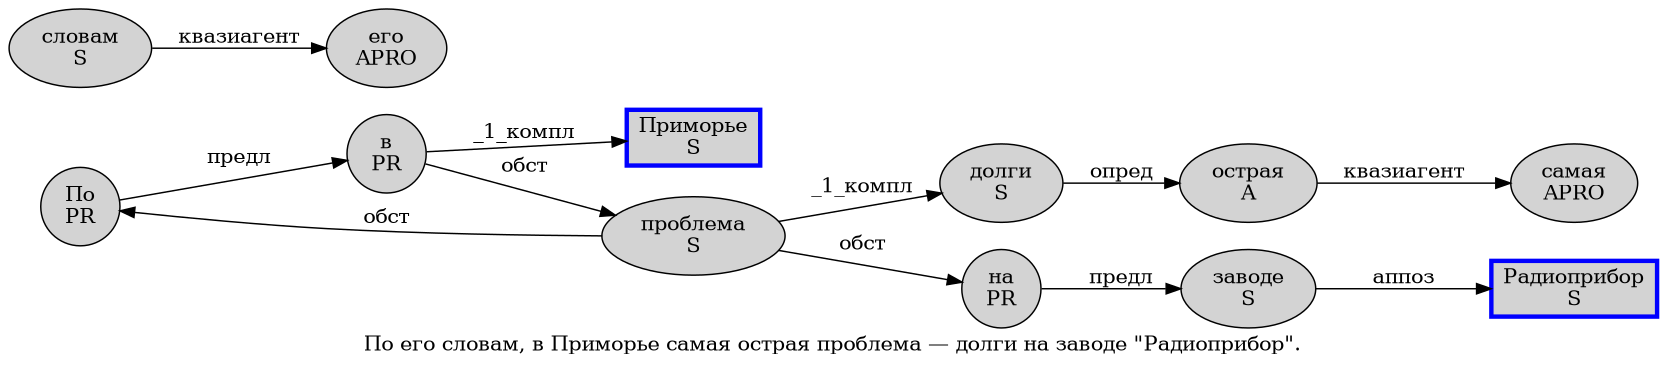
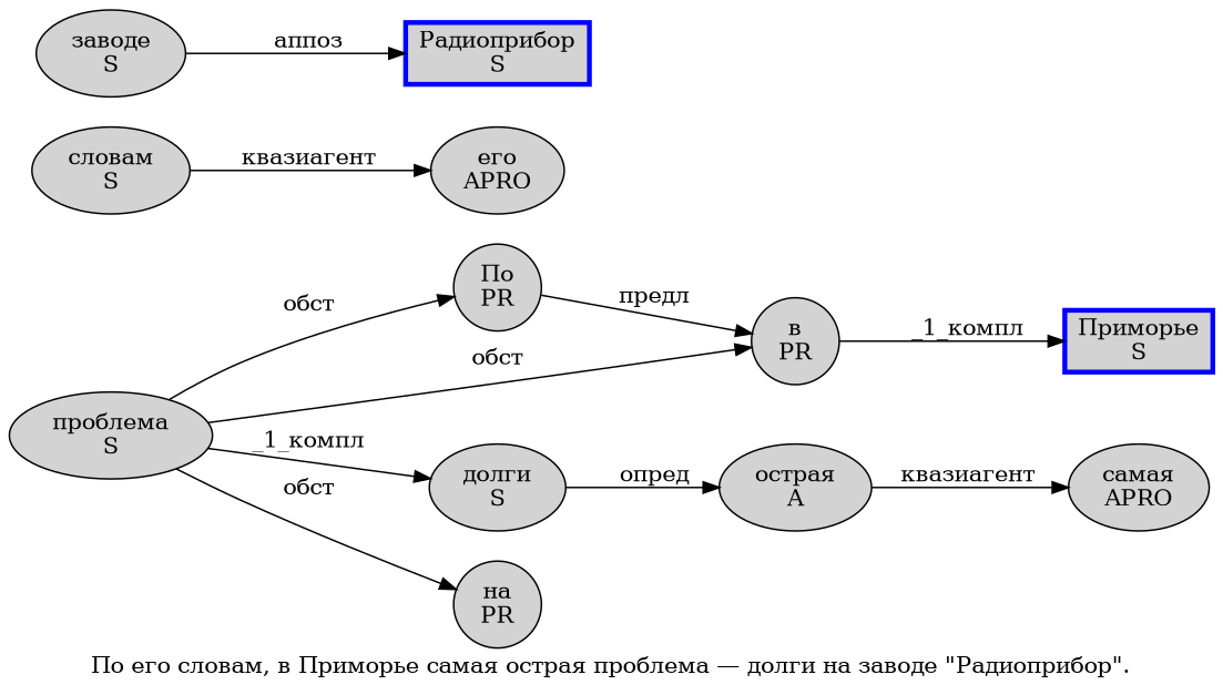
  digraph {
    label="По его словам, в Приморье самая острая проблема — долги на заводе \"Радиоприбор\"."
    rankdir=LR
    node [fillcolor=lightgray penwidth=1 shape=ellipse style=filled]
    n1 [label="По\nPR"]
    n2 [label="в\nPR"]
    n3 [label="словам\nS"]
    n4 [label="его\nAPRO"]
    n5 [color=blue label="Приморье\nS" penwidth=3 shape=box]
    n6 [label="самая\nAPRO"]
    n7 [label="острая\nA"]
    n8 [label="проблема\nS"]
    n9 [label="долги\nS"]
    n10 [label="на\nPR"]
    n11 [label="заводе\nS"]
    n12 [color=blue label="Радиоприбор\nS" penwidth=3 shape=box]
    n1 -> n2 [label="предл"]
    n2 -> n5 [label="_1_компл"]
    n3 -> n4 [label="квазиагент"]
    n7 -> n6 [label="квазиагент"]
    n8 -> n1 [label="обст"]
-   n2 -> n8 [label="обст"]
+   n8 -> n2 [label="обст"]
    n8 -> n9 [label="_1_компл"]
    n8 -> n10 [label="обст"]
    n9 -> n7 [label="опред"]
-   n10 -> n11 [label="предл"]
    n11 -> n12 [label="аппоз"]
  }
